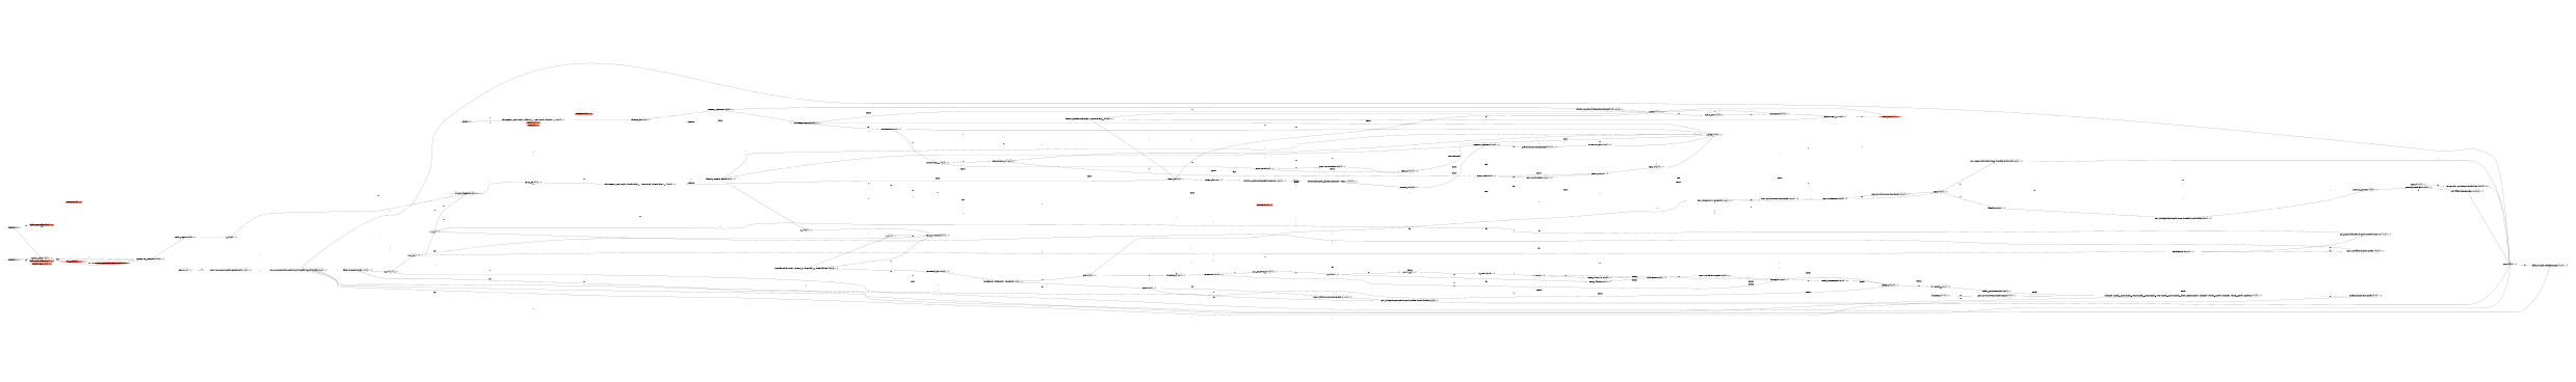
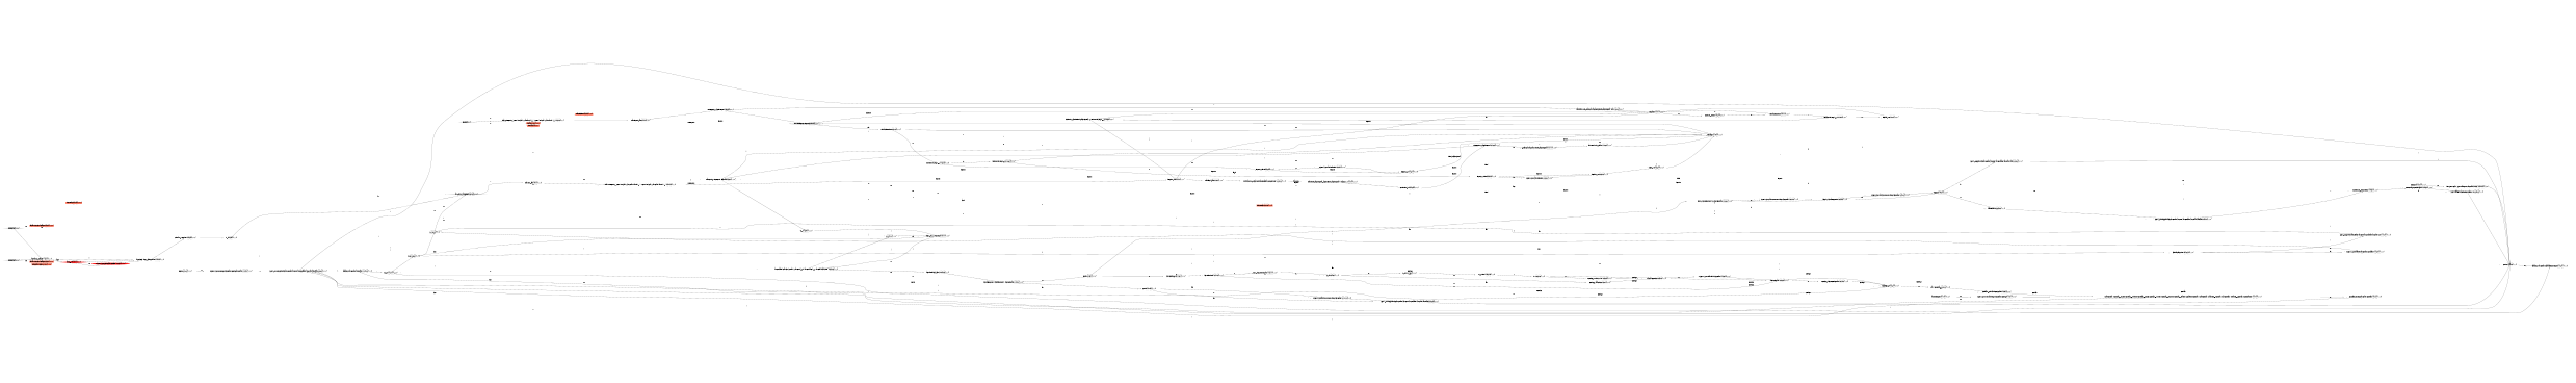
  digraph {
    rankdir=LR
    node [fillcolor=white shape=ellipse style=filled]
    edge [style=bold]
    n1 [label="jspAttrs(i( = new Node.JspAttribute(tldAttr,attrs.getQName(i),attrs.getURI(i),attrs.getLocalName(i),attrs.getValue(i),false,null,false)@@@83@@@['1', '1', '0']"]
    n2 [label="tagDataAttrs.put(attrs.getQName(i),attrs.getValue(i))@@@119@@@['1', '1', '0']"]
    n3 [label="err.jspError(n,\"jsp.error.bad_attribute\",attrs.getQName(i),n.getLocalName())@@@130@@@['1', '1', '0']"]
    n4 [label="tagDataAttrs.put(attrs.getQName(i),TagData.REQUEST_TIME_VALUE)@@@116@@@['1', '1', '0']"]
    n5 [label="expression@@@115@@@['1', '1', '0']" shape=diamond]
    n6 [label="i++@@@8@@@['1', '1', '0']"]
    n7 [label="jspAttrs(i( = getJspAttribute(null,attrs.getQName(i),attrs.getURI(i),attrs.getLocalName(i),attrs.getValue(i),n,true)@@@127@@@['1', '1', '0']"]
    n8 [label="found = true@@@121@@@['1', '1', '0']"]
    n9 [fillcolor=lightgray label="attrs != null && i < attrs.getLength()@@@7@@@['1', '1', '0']" shape=diamond]
    n10 [label="el = ELParser.parse(attrs.getValue(i),deferredSyntaxAllowedAsLiteral)@@@17@@@['1', '1', '0']"]
    n11 [label="jspAttrs(i( = getJspAttribute(tldAttr,attrs.getQName(i),attrs.getURI(i),attrs.getLocalName(i),attrs.getValue(i),n,false)@@@105@@@['1', '1', '0']"]
    n12 [label="jspAttrs(i( = new Node.JspAttribute(tldAttr,attrs.getQName(i),attrs.getURI(i),attrs.getLocalName(i),attrs.getValue(i),false,el,false)@@@94@@@['1', '1', '0']"]
    n13 [label="jspAttrs(i( = new Node.JspAttribute(tldAttr,attrs.getQName(i),attrs.getURI(i),attrs.getLocalName(i),attrs.getValue(i),false,null,false)@@@113@@@['1', '1', '0']"]
    n14 [label="expressionFactory.coerceToType(attrs.getValue(i),expectedClass)@@@76@@@['1', '1', '0']"]
    n15 [label="attrs.getLocalName(i).equals(tldAttrs(j(.getName()) && (attrs.getURI(i) == null || attrs.getURI(i).length() == 0 || attrs.getURI(i).equals(n.getURI()))@@@42@@@['1', '1', '0']" shape=diamond]
    n16 [label="ClassNotFoundException e@@@71@@@['1', '1', '0']" shape=diamond]
    n17 [label="err.jspError(n,\"jsp.error.unknown_attribute_type\",tldAttr.getName(),expectedType)@@@72@@@['1', '1', '0']"]
    n18 [label=".equals(expectedClass) || expectedClass == Long.TYPE || expectedClass == Double.TYPE || expectedClass == Byte.TYPE || expectedClass == Short.TYPE || expectedClass == Integer.TYPE || expectedClass == Float.TYPE || .isAssignableFrom(expectedClass) || .equals(expectedClass) || Character.TYPE == expectedClass || .equals(expectedClass) || Boolean.TYPE == expectedClass || expectedClass.isEnum()@@@74@@@['1', '1', '0']" shape=diamond]
    n19 [label="TagInfo tagInfo = n.getTagInfo()@@@3@@@['1', '1', '0']"]
    n20 [fillcolor=red label="tagInfo == null@@@4@@@['1', '0', '0']" shape=diamond]
    n21 [label="TagAttributeInfo(( tldAttrs = tagInfo.getAttributes()@@@4@@@['1', '1', '0']"]
    n22 [fillcolor=red label="err.jspError(n,\"jsp.error.missing.tagInfo\",n.getQName())@@@5@@@['1', '0', '0']"]
    n23 [label="Attributes attrs = n.getAttributes()@@@5@@@['1', '1', '0']"]
    n24 [label="tldAttrs != null && j < tldAttrs.length@@@40@@@['1', '1', '0']" shape=diamond]
    n25 [label="TagAttributeInfo tldAttr = tldAttrs(j(@@@43@@@['1', '1', '0']"]
    n26 [label="err.jspError(n,\"jsp.error.attribute.custom.non_rt_with_expr\",tldAttr.getName())@@@90@@@['1', '1', '0']"]
    n27 [label="elExpression@@@92@@@['1', '1', '0']" shape=diamond]
    n28 [label="ELContextImpl ctx = new ELContextImpl()@@@95@@@['1', '1', '0']"]
    n29 [label="ctx.setFunctionMapper(getFunctionMapper(el))@@@96@@@['1', '1', '0']"]
    n30 [label="jspAttrs(i(.validateEL(this.pageInfo.getExpressionFactory(),ctx)@@@98@@@['1', '1', '0']"]
    n31 [label="validateFunctions(el,n)@@@93@@@['1', '1', '0']"]
    n32 [label="double libraryVersion = Double.parseDouble(tagInfo.getTagLibrary().getRequiredVersion())@@@13@@@['1', '1', '0']"]
    n33 [label="boolean deferredSyntaxAllowedAsLiteral = pageInfo.isDeferredSyntaxAllowedAsLiteral() || libraryVersion < 2.1@@@14@@@['1', '1', '0']"]
    n34 [label="ELNode.Nodes el = null@@@15@@@['1', '1', '0']"]
    n35 [label="ELNode node = nodes.next()@@@8@@@['0', '0', '1']"]
    n36 [label="node instanceof ELNode.Root@@@9@@@['0', '0', '1']" shape=diamond]
    n37 [label="nodes.hasNext()@@@7@@@['0', '0', '1']" shape=diamond]
    n38 [label="((ELNode.Root)node).getType() == '$'@@@10@@@['0', '0', '1']" shape=diamond]
-   n39 [fillcolor=tomato label="elExpression = true@@@11@@@['0', '0', '1']"]
+   n39 [label="elExpression = true@@@11@@@['0', '0', '1']"]
    n40 [fillcolor=lightgray label="return runtimeExpression || elExpression@@@19@@@['1', '1', '1']"]
    n41 [label="node instanceof ELNode.Root@@@21@@@['1', '1', '0']" shape=diamond]
    n42 [label="boolean deferred = false@@@12@@@['1', '1', '0']"]
    n43 [label="elExpression && deferred@@@23@@@['1', '1', '0']" shape=diamond]
    n44 [label="deferred && !tldAttr.isDeferredMethod() && !tldAttr.isDeferredValue()@@@86@@@['1', '1', '0']" shape=diamond]
    n45 [label="err.jspError(n,\"jsp.error.attribute.deferredmix\")@@@24@@@['1', '1', '0']"]
    n46 [label="elExpression = true@@@26@@@['1', '1', '0']"]
    n47 [label="!deferred && !tldAttr.canBeRequestTime()@@@89@@@['1', '1', '0']" shape=diamond]
    n48 [label="err.jspError(n,\"jsp.error.attribute.custom.non_rt_with_expr\",tldAttr.getName())@@@87@@@['1', '1', '0']"]
    n49 [label="nodes.hasNext()@@@19@@@['1', '1', '0']" shape=diamond]
    n50 [label="((ELNode.Root)node).getType() == '$'@@@22@@@['1', '1', '0']" shape=diamond]
    n51 [label="int i = 0@@@6@@@['1', '1', '0']"]
    n52 [label="!runtimeExpression && !pageInfo.isELIgnored()@@@16@@@['1', '1', '0']" shape=diamond]
    n53 [label="boolean expression = runtimeExpression || elExpression@@@38@@@['1', '1', '0']"]
    n54 [label="!found@@@125@@@['1', '1', '0']" shape=diamond]
    n55 [label="boolean found = false@@@9@@@['1', '1', '0']"]
    n56 [label="elExpression = true@@@14@@@['1', '1', '1']"]
    n57 [label="int j = 0@@@39@@@['1', '1', '0']"]
    n58 [label="boolean runtimeExpression = ((n.getRoot().isXmlSyntax() && attrs.getValue(i).startsWith(\"%=\")) || (!n.getRoot().isXmlSyntax() && attrs.getValue(i).startsWith(\"<%=\")))@@@10@@@['1', '1', '0']"]
    n59 [label="deferred = true@@@33@@@['1', '1', '0']"]
    n60 [label="Iterator<ELNode> nodes = ELParser.parse(value,pageInfo.isDeferredSyntaxAllowedAsLiteral()).iterator()@@@6@@@['0', '0', '1']"]
    n61 [label="Iterator<ELNode> nodes = el.iterator()@@@18@@@['1', '1', '0']"]
    n62 [label="expression@@@110@@@['1', '1', '0']" shape=diamond]
    n63 [label="tagInfo.hasDynamicAttributes()@@@126@@@['1', '1', '0']" shape=diamond]
    n64 [label="j++@@@41@@@['1', '1', '0']"]
    n65 [label="elExpression && !deferred@@@29@@@['1', '1', '0']" shape=diamond]
    n66 [label="checkDeferred && !pageInfo.isDeferredSyntaxAllowedAsLiteral() && ((ELNode.Root)node).getType() == '#'@@@13@@@['0', '0', '1']" shape=diamond]
    n67 [label="!expression@@@45@@@['1', '1', '0']" shape=diamond]
    n68 [label="String expectedType = null@@@46@@@['1', '1', '0']"]
    n69 [label="tldAttr.isDeferredValue()@@@63@@@['1', '1', '0']" shape=diamond]
    n70 [label="expectedType != null@@@66@@@['1', '1', '0']" shape=diamond]
    n71 [label="tldAttr.isDeferredMethod()@@@47@@@['1', '1', '0']" shape=diamond]
    n72 [label="expectedClass = JspUtil.toClass(expectedType,loader)@@@69@@@['1', '1', '0']"]
    n73 [label="\"void\".equals(expectedType)@@@59@@@['1', '1', '0']" shape=diamond]
    n74 [label="expectedType = tldAttr.getExpectedTypeName()@@@64@@@['1', '1', '0']"]
    n75 [label="Class<?> expectedClass = @@@67@@@['1', '1', '0']"]
    n76 [label="m != null@@@49@@@['1', '1', '0']" shape=diamond]
    n77 [label="String m = tldAttr.getMethodSignature()@@@48@@@['1', '1', '0']"]
    n78 [label="err.jspError(n,\"jsp.error.attribute.custom.non_rt_with_expr\",tldAttr.getName())@@@111@@@['1', '1', '0']"]
    n79 [label="tldAttr.canBeRequestTime() || tldAttr.isDeferredMethod() || tldAttr.isDeferredValue()@@@44@@@['1', '1', '0']" shape=diamond]
    n80 [fillcolor=tomato label="Node.CustomTag n@@@2@@@['1', '0', '0']" shape=box]
    n81 [label="err.jspError(n,\"jsp.error.attribute.deferredmix\")@@@30@@@['1', '1', '0']"]
    n82 [label="err.jspError(n,\"jsp.error.literal_with_void\",tldAttr.getName())@@@60@@@['1', '1', '0']"]
    n83 [label="elExpression = true@@@32@@@['1', '1', '0']"]
    n84 [label="((ELNode.Root)node).getType() == '#'@@@28@@@['1', '1', '0']" shape=diamond]
    n85 [label="Exception e@@@78@@@['1', '1', '0']" shape=diamond]
    n86 [label="err.jspError(n,\"jsp.error.coerce_to_type\",tldAttr.getName(),expectedType,attrs.getValue(i))@@@79@@@['1', '1', '0']"]
    n87 [label="boolean runtimeExpression = ((n.getRoot().isXmlSyntax() && value.startsWith(\"%=\")) || (!n.getRoot().isXmlSyntax() && value.startsWith(\"<%=\")))@@@3@@@['0', '0', '1']"]
    n88 [label="boolean elExpression = false@@@4@@@['0', '0', '1']"]
    n89 [label="!runtimeExpression && !pageInfo.isELIgnored()@@@5@@@['0', '0', '1']" shape=diamond]
    n90 [fillcolor=lightgray label="checkXmlAttributes['1', '0', '0']" shape=diamond]
    n91 [fillcolor=tomato label="Hashtable<String,Object> tagDataAttrs@@@2@@@['1', '0', '0']" shape=box]
    n92 [fillcolor=tomato label="Node.JspAttribute(( jspAttrs@@@2@@@['1', '1', '0']" shape=box]
    n93 [fillcolor=lightgray label="checkXmlAttributes['0', '1', '0']" shape=diamond]
    n94 [fillcolor=tomato label="Node.CustomTag n@@@2@@@['0', '1', '0']" shape=box]
    n95 [fillcolor=tomato label="Hashtable<String,Object> tagDataAttrs@@@2@@@['0', '1', '0']" shape=box]
    n96 [fillcolor=tomato label="String value@@@2@@@['0', '0', '1']" shape=box]
    n97 [label="rti > 0@@@52@@@['1', '1', '0']" shape=diamond]
    n98 [label="expectedType = m.substring(0,rti).trim()@@@53@@@['1', '1', '0']"]
    n99 [label="this.err.jspError(n.getStart(),\"jsp.error.invalid.expression\",attrs.getValue(i),e.toString())@@@101@@@['1', '1', '0']"]
    n100 [fillcolor=tomato label="Node n@@@2@@@['0', '0', '1']" shape=box]
    n101 [label="int rti = m.indexOf(' ')@@@51@@@['1', '1', '0']"]
    n102 [label="m = m.trim()@@@50@@@['1', '1', '0']"]
    n103 [label="expectedType = \"java.lang.Object\"@@@57@@@['1', '1', '0']"]
    n104 [label="ELException e@@@100@@@['1', '1', '0']" shape=diamond]
    n105 [fillcolor=lightgray label="isExpression['0', '0', '1']" shape=diamond]
    n106 [fillcolor=tomato label="boolean checkDeferred@@@2@@@['0', '0', '1']" shape=box]
    n1 -> n2 [label=i style=solid]
    n1 -> n3 [label=i style=solid]
    n1 -> n4 [label=i style=solid]
    n1 -> n5
    n1 -> n6 [label=i style=solid]
    n1 -> n7 [label=i style=solid]
    n2 -> n8
    n3 -> n6
    n4 -> n8
    n5 -> n2 [label=false style=dotted]
    n5 -> n2
    n5 -> n4 [label=true style=dotted]
    n5 -> n4
    n6 -> n1 [label=i style=solid]
    n6 -> n3 [label=i style=solid]
    n6 -> n7 [label=i style=solid]
    n6 -> n9
    n6 -> n9 [label=i style=solid]
    n6 -> n10 [label=i style=solid]
    n6 -> n11 [label=i style=solid]
    n6 -> n12 [label=i style=solid]
    n6 -> n13 [label=i style=solid]
    n6 -> n14 [label=i style=solid]
    n6 -> n15 [label=i style=solid]
    n7 -> n6
    n7 -> n6 [label=i style=solid]
    n8 -> n54
    n9 -> n6 [label=true style=dotted]
    n9 -> n24 [label=true style=dotted]
    n9 -> n32 [label=true style=dotted]
    n9 -> n33 [label=true style=dotted]
    n9 -> n34 [label=tagInfo style=dotted]
    n9 -> n42 [label=true style=dotted]
    n9 -> n52 [label=true style=dotted]
    n9 -> n53 [label=true style=dotted]
    n9 -> n54 [label=true style=dotted]
    n9 -> n55
    n9 -> n55 [label=true style=dotted]
    n9 -> n56 [label=true style=dotted]
    n9 -> n57 [label=true style=dotted]
    n9 -> n58 [label=true style=dotted]
    n10 -> n12 [label=el style=solid]
    n10 -> n29 [label=el style=solid]
    n10 -> n31 [label=el style=solid]
    n10 -> n60 [label=0 style=dashed]
    n10 -> n61
    n11 -> n2 [label=i style=solid]
    n11 -> n3 [label=i style=solid]
    n11 -> n4 [label=i style=solid]
    n11 -> n5
    n11 -> n6 [label=i style=solid]
    n11 -> n7 [label=i style=solid]
    n12 -> n2 [label=i style=solid]
    n12 -> n3 [label=i style=solid]
    n12 -> n4 [label=i style=solid]
    n12 -> n6 [label=i style=solid]
    n12 -> n7 [label=i style=solid]
    n12 -> n28
    n13 -> n2 [label=i style=solid]
    n13 -> n3 [label=i style=solid]
    n13 -> n4 [label=i style=solid]
    n13 -> n5
    n13 -> n6 [label=i style=solid]
    n13 -> n7 [label=i style=solid]
    n14 -> n1
    n15 -> n5 [label=true style=dotted]
    n15 -> n8 [label=true style=dotted]
    n15 -> n25
    n15 -> n25 [label=true style=dotted]
    n15 -> n64
    n15 -> n79 [label=true style=dotted]
    n16 -> n17 [label=true style=dotted]
    n16 -> n17
    n17 -> n18
    n18 -> n1
    n18 -> n14 [label=true style=dotted]
    n18 -> n14
    n19 -> n20 [label=tagInfo style=solid]
    n19 -> n20
    n19 -> n21
    n20 -> n21
    n20 -> n22
    n20 -> n22 [label=true style=dotted]
    n21 -> n23
    n21 -> n24 [label=tldAttrs style=solid]
    n21 -> n25 [label=tldAttrs style=solid]
    n22 -> n21
    n23 -> n9 [label=attrs style=solid]
    n23 -> n51
    n24 -> n15
    n24 -> n15 [label=true style=dotted]
    n24 -> n54
    n24 -> n64 [label=true style=dotted]
    n25 -> n1 [label=tldAttr style=solid]
    n25 -> n11 [label=tldAttr style=solid]
    n25 -> n12 [label=tldAttr style=solid]
    n25 -> n13 [label=tldAttr style=solid]
    n25 -> n79
    n26 -> n27
    n27 -> n11 [label=false style=dotted]
    n27 -> n11
    n27 -> n12 [label=true style=dotted]
    n27 -> n28 [label=true style=dotted]
    n27 -> n29 [label=true style=dotted]
    n27 -> n30 [label=true style=dotted]
    n27 -> n31 [label=true style=dotted]
    n27 -> n31
    n28 -> n29
    n28 -> n30 [label=ctx style=solid]
    n29 -> n30
    n30 -> n5
    n31 -> n12
    n32 -> n33 [label=libraryVersion style=solid]
    n32 -> n33
    n33 -> n10 [label=deferredSyntaxAllowedAsLiteral style=solid]
    n33 -> n34
    n34 -> n12 [label=el style=solid]
    n34 -> n29 [label=el style=solid]
    n34 -> n31 [label=el style=solid]
    n34 -> n52
    n35 -> n36
    n35 -> n36 [label="node" style=solid]
    n36 -> n37
    n36 -> n38 [label=true style=dotted]
    n36 -> n38
    n37 -> n35 [label=true style=dotted]
    n37 -> n35
    n37 -> n36 [label=true style=dotted]
    n37 -> n40
    n38 -> n39
    n38 -> n39 [label=true style=dotted]
    n38 -> n66 [label=false style=dotted]
    n38 -> n66
    n39 -> n37
    n39 -> n40 [label=elExpression style=solid]
    n40 -> n41
    n40 -> n41 [label="node" style=solid]
    n41 -> n49
    n41 -> n50 [label=true style=dotted]
    n41 -> n50
    n42 -> n32
    n42 -> n43 [label=deferred style=solid]
    n42 -> n44 [label=deferred style=solid]
    n43 -> n45 [label=true style=dotted]
    n43 -> n45
    n43 -> n46
    n44 -> n47
    n44 -> n48 [label=true style=dotted]
    n44 -> n48
    n45 -> n46
    n46 -> n27 [label=elExpression style=solid]
    n46 -> n43 [label=elExpression style=solid]
    n46 -> n49
    n46 -> n53 [label=elExpression style=solid]
    n46 -> n65 [label=elExpression style=solid]
    n47 -> n26 [label=true style=dotted]
    n47 -> n26
    n47 -> n27
    n48 -> n47
    n49 -> n40 [label=true style=dotted]
    n49 -> n40
    n49 -> n41 [label=true style=dotted]
    n49 -> n53
    n50 -> n43
    n50 -> n43 [label=true style=dotted]
    n50 -> n46 [label=true style=dotted]
    n50 -> n84
    n50 -> n84 [label=false style=dotted]
    n51 -> n1 [label=i style=solid]
    n51 -> n3 [label=i style=solid]
    n51 -> n6 [label=i style=solid]
    n51 -> n7 [label=i style=solid]
    n51 -> n9 [label=i style=solid]
    n51 -> n9
    n51 -> n10 [label=i style=solid]
    n51 -> n11 [label=i style=solid]
    n51 -> n12 [label=i style=solid]
    n51 -> n13 [label=i style=solid]
    n51 -> n14 [label=i style=solid]
    n51 -> n15 [label=i style=solid]
    n52 -> n10 [label=true style=dotted]
    n52 -> n10
    n52 -> n49 [label=true style=dotted]
    n52 -> n53
    n52 -> n61 [label=true style=dotted]
    n53 -> n5 [label=expression style=solid]
    n53 -> n40 [label=0 style=dashed]
    n53 -> n57
    n53 -> n62 [label=expression style=solid]
    n54 -> n6
    n54 -> n63 [label=true style=dotted]
    n54 -> n63
    n55 -> n58
    n56 -> n27 [label=elExpression style=solid]
    n56 -> n37
    n56 -> n40 [label=elExpression style=solid]
    n56 -> n42
    n56 -> n43 [label=elExpression style=solid]
    n56 -> n53 [label=elExpression style=solid]
    n56 -> n65 [label=elExpression style=solid]
    n57 -> n24
    n57 -> n24 [label=j style=solid]
    n57 -> n25 [label=j style=solid]
    n57 -> n64 [label=j style=solid]
    n58 -> n53 [label=runtimeExpression style=solid]
    n58 -> n56
    n59 -> n43 [label=deferred style=solid]
    n59 -> n44 [label=deferred style=solid]
    n59 -> n49
    n60 -> n37
    n61 -> n49
    n62 -> n13
    n62 -> n78
    n62 -> n78 [label=true style=dotted]
    n63 -> n3 [label=false style=dotted]
    n63 -> n3
    n63 -> n7 [label=true style=dotted]
    n63 -> n7
    n64 -> n24 [label=j style=solid]
    n64 -> n24
    n64 -> n25 [label=j style=solid]
    n65 -> n81 [label=true style=dotted]
    n65 -> n81
    n65 -> n83
    n66 -> n37
    n66 -> n56 [label=true style=dotted]
    n66 -> n56
    n67 -> n1 [label=true style=dotted]
    n67 -> n27 [label=false style=dotted]
    n67 -> n44
    n67 -> n44 [label=false style=dotted]
    n67 -> n47 [label=false style=dotted]
    n67 -> n68
    n67 -> n68 [label=true style=dotted]
    n67 -> n69 [label=true style=dotted]
    n67 -> n70 [label=true style=dotted]
    n67 -> n71 [label=true style=dotted]
    n68 -> n70 [label=expectedType style=solid]
    n68 -> n71
    n68 -> n72 [label=expectedType style=solid]
    n68 -> n73 [label=expectedType style=solid]
    n69 -> n70
    n69 -> n74 [label=true style=dotted]
    n69 -> n74
    n70 -> n1
    n70 -> n18 [label=true style=dotted]
    n70 -> n72 [label=true style=dotted]
    n70 -> n75
    n70 -> n75 [label=true style=dotted]
    n71 -> n69
    n71 -> n73 [label=true style=dotted]
    n71 -> n76 [label=true style=dotted]
    n71 -> n77
    n71 -> n77 [label=true style=dotted]
    n72 -> n14 [label=expectedClass style=solid]
    n72 -> n18
    n72 -> n18 [label=expectedClass style=solid]
    n73 -> n69
    n73 -> n82 [label=true style=dotted]
    n73 -> n82
    n74 -> n70 [label=expectedType style=solid]
    n74 -> n70
    n74 -> n72 [label=expectedType style=solid]
    n75 -> n72
    n76 -> n97 [label=true style=dotted]
    n76 -> n101 [label=true style=dotted]
    n76 -> n102
    n76 -> n102 [label=true style=dotted]
    n76 -> n103
    n76 -> n103 [label=false style=dotted]
    n77 -> n76
    n77 -> n76 [label=m style=solid]
    n78 -> n13
    n79 -> n13 [label=false style=dotted]
    n79 -> n62 [label=false style=dotted]
    n79 -> n62
    n79 -> n67 [label=true style=dotted]
    n79 -> n67
    n80 -> n3 [label=n style=solid]
    n80 -> n7 [label=n style=solid]
    n80 -> n11 [label=n style=solid]
    n80 -> n22 [label=n style=solid]
    n80 -> n26 [label=n style=solid]
    n80 -> n31 [label=n style=solid]
    n80 -> n45 [label=n style=solid]
    n80 -> n48 [label=n style=solid]
    n80 -> n78 [label=n style=solid]
    n80 -> n81 [label=n style=solid]
    n80 -> n82 [label=n style=solid]
    n81 -> n83
    n82 -> n69
    n83 -> n27 [label=elExpression style=solid]
    n83 -> n43 [label=elExpression style=solid]
    n83 -> n53 [label=elExpression style=solid]
    n83 -> n59
    n83 -> n65 [label=elExpression style=solid]
    n84 -> n49
    n84 -> n59 [label=true style=dotted]
    n84 -> n65 [label=true style=dotted]
    n84 -> n65
    n84 -> n66 [label=0 style=dashed]
    n84 -> n83 [label=true style=dotted]
    n85 -> n86
    n85 -> n86 [label=true style=dotted]
    n86 -> n1
    n87 -> n40 [label=runtimeExpression style=solid]
    n87 -> n88
    n88 -> n40 [label=elExpression style=solid]
    n88 -> n89
    n89 -> n37 [label=true style=dotted]
    n89 -> n40
    n89 -> n60
    n89 -> n60 [label=true style=dotted]
    n90 -> n19
    n90 -> n80 [label=true style=dashed]
    n90 -> n91 [label=true style=dotted]
    n93 -> n19
    n93 -> n92 [label=true style=dotted]
    n93 -> n94 [label=true style=dotted]
    n93 -> n95 [label=true style=dotted]
    n94 -> n3 [label=n style=solid]
    n94 -> n7 [label=n style=solid]
    n94 -> n11 [label=n style=solid]
    n94 -> n26 [label=n style=solid]
    n94 -> n31 [label=n style=solid]
    n94 -> n45 [label=n style=solid]
    n94 -> n48 [label=n style=solid]
    n94 -> n78 [label=n style=solid]
    n94 -> n81 [label=n style=solid]
    n94 -> n82 [label=n style=solid]
    n97 -> n73
    n97 -> n98 [label=true style=dotted]
    n97 -> n98
    n98 -> n70 [label=expectedType style=solid]
    n98 -> n72 [label=expectedType style=solid]
    n98 -> n73
    n98 -> n73 [label=expectedType style=solid]
    n99 -> n5
    n101 -> n97 [label=rti style=solid]
    n101 -> n97
    n102 -> n101
    n103 -> n70 [label=expectedType style=solid]
    n103 -> n72 [label=expectedType style=solid]
    n103 -> n73 [label=expectedType style=solid]
    n103 -> n73
    n104 -> n99
    n104 -> n99 [label=true style=dotted]
    n105 -> n87
    n105 -> n96 [label=true style=dotted]
    n105 -> n100 [label=true style=dotted]
    n105 -> n106 [label=true style=dotted]
    n106 -> n66 [label=checkDeferred style=solid]
  }
